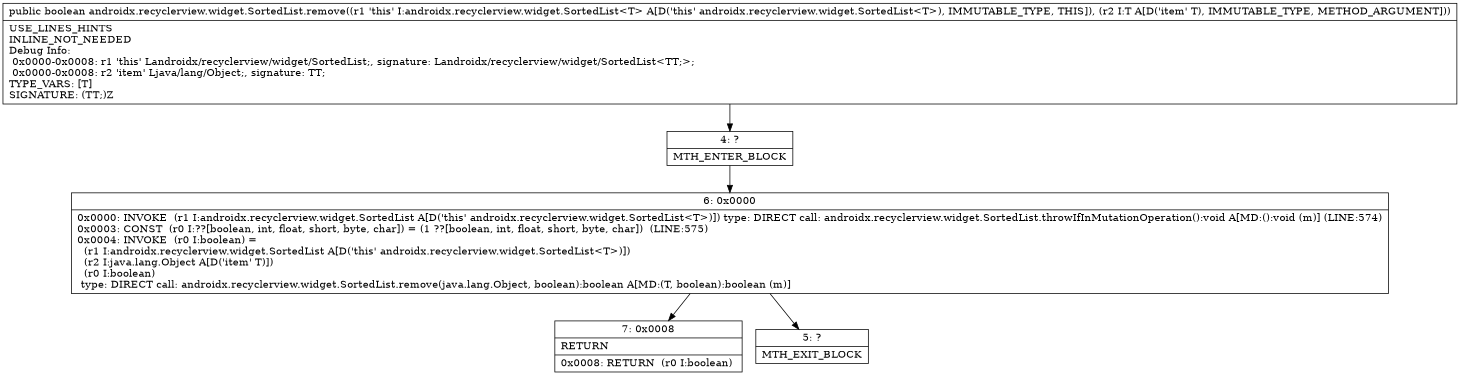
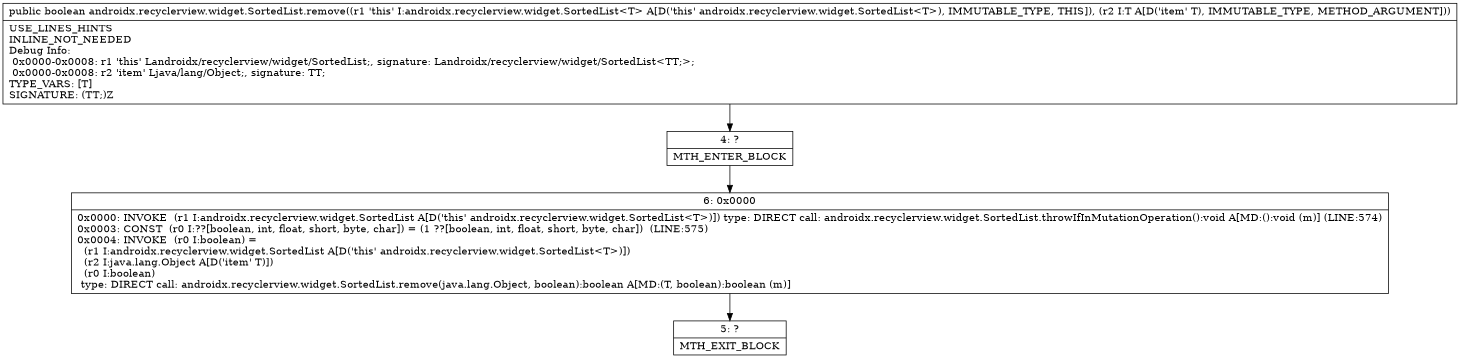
  digraph {
    node [shape=record]
    n1 [label="{4\:\ ?|MTH_ENTER_BLOCK\l}"]
    n2 [label="{6\:\ 0x0000|0x0000: INVOKE  (r1 I:androidx.recyclerview.widget.SortedList A[D('this' androidx.recyclerview.widget.SortedList\<T\>)]) type: DIRECT call: androidx.recyclerview.widget.SortedList.throwIfInMutationOperation():void A[MD:():void (m)] (LINE:574)\l0x0003: CONST  (r0 I:??[boolean, int, float, short, byte, char]) = (1 ??[boolean, int, float, short, byte, char])  (LINE:575)\l0x0004: INVOKE  (r0 I:boolean) = \l  (r1 I:androidx.recyclerview.widget.SortedList A[D('this' androidx.recyclerview.widget.SortedList\<T\>)])\l  (r2 I:java.lang.Object A[D('item' T)])\l  (r0 I:boolean)\l type: DIRECT call: androidx.recyclerview.widget.SortedList.remove(java.lang.Object, boolean):boolean A[MD:(T, boolean):boolean (m)]\l}"]
-   n3 [label="{7\:\ 0x0008|RETURN\l|0x0008: RETURN  (r0 I:boolean) \l}"]
    n4 [label="{5\:\ ?|MTH_EXIT_BLOCK\l}"]
    n5 [label="{public boolean androidx.recyclerview.widget.SortedList.remove((r1 'this' I:androidx.recyclerview.widget.SortedList\<T\> A[D('this' androidx.recyclerview.widget.SortedList\<T\>), IMMUTABLE_TYPE, THIS]), (r2 I:T A[D('item' T), IMMUTABLE_TYPE, METHOD_ARGUMENT]))  | USE_LINES_HINTS\lINLINE_NOT_NEEDED\lDebug Info:\l  0x0000\-0x0008: r1 'this' Landroidx\/recyclerview\/widget\/SortedList;, signature: Landroidx\/recyclerview\/widget\/SortedList\<TT;\>;\l  0x0000\-0x0008: r2 'item' Ljava\/lang\/Object;, signature: TT;\lTYPE_VARS: [T]\lSIGNATURE: (TT;)Z\l}"]
    n1 -> n2
-   n2 -> n3
    n2 -> n4
    n5 -> n1
  }
